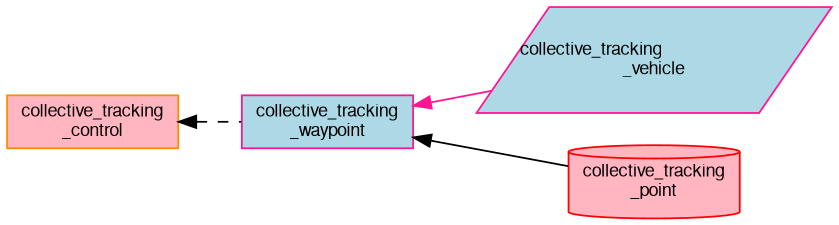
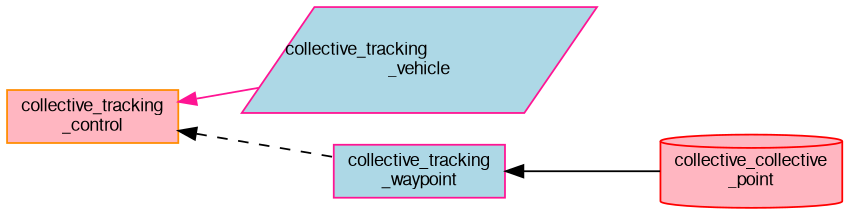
  digraph {
    rankdir=LR
    node [color=deeppink fillcolor=lightpink fontname=FreeSans fontsize=10 shape=box style=filled]
    edge [color=black dir=back fontname=FreeSans fontsize=10 labelfontname=FreeSans labelfontsize=10 style=solid]
    n1 [color=darkorange fontcolor=black height=0.2 label="collective_tracking\l_control" width=0.4]
    n2 [fillcolor=lightblue height=0.2 label="collective_tracking\l_vehicle" shape=parallelogram width=0.4]
    n3 [fillcolor=lightblue height=0.2 label="collective_tracking\l_waypoint" width=0.4]
-   n4 [color=red height=0.2 label="collective_tracking\l_point" shape=cylinder width=0.4]
-   n3 -> n2 [color=deeppink]
+   n4 [color=red height=0.2 label="collective_collective\l_point" shape=cylinder width=0.4]
+   n1 -> n2 [color=deeppink]
    n1 -> n3 [style=dashed]
    n3 -> n4
  }
